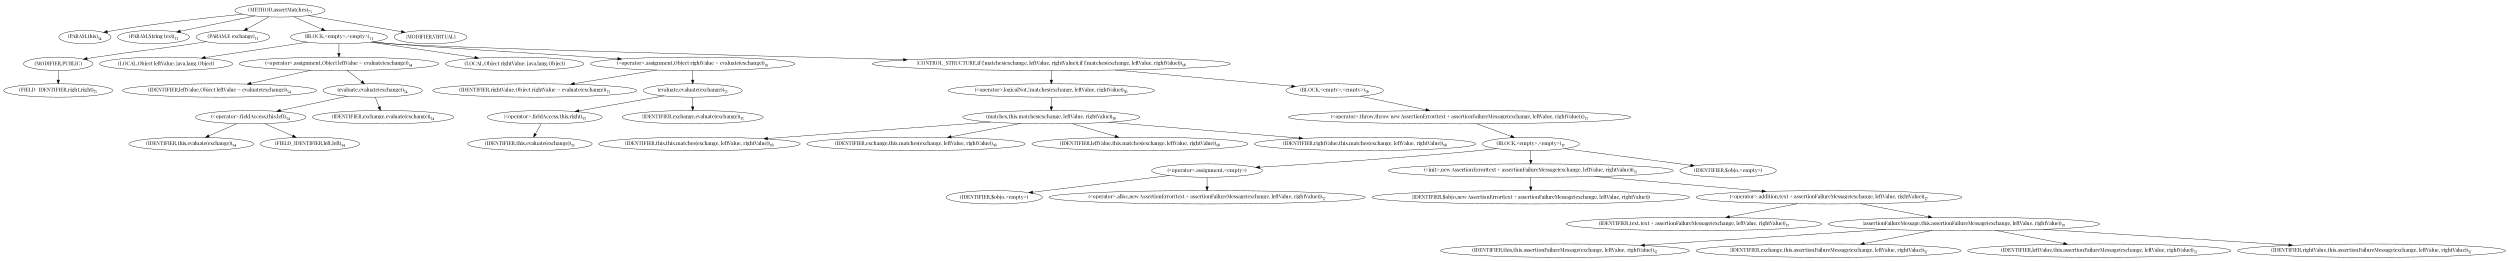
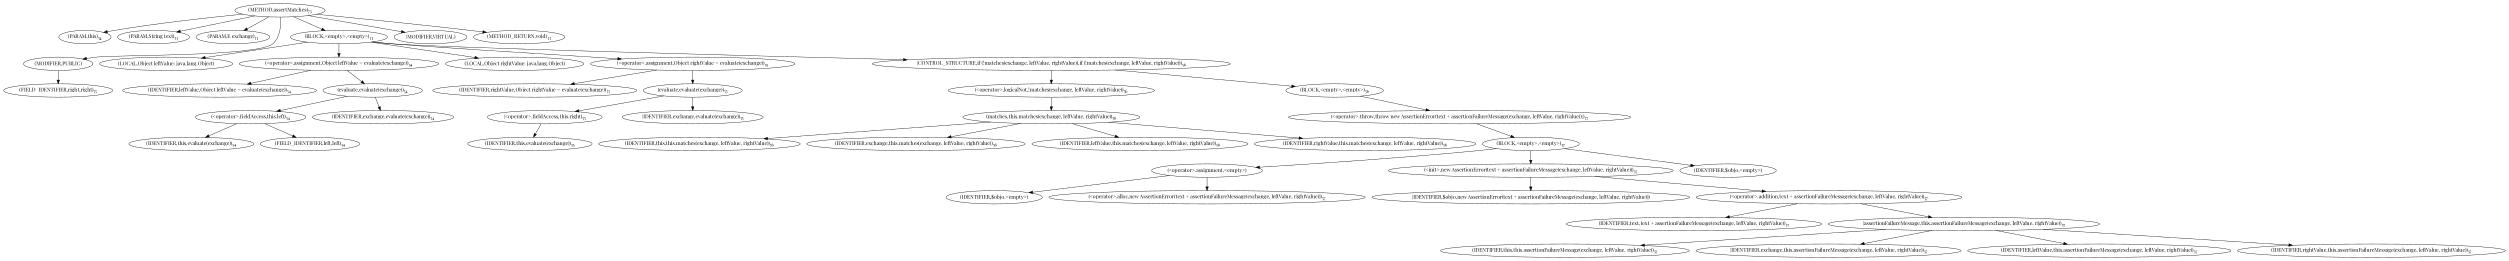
  digraph {
    fontname="Playfair Display"
    node [fontname="Playfair Display"]
    edge [fontname="Playfair Display"]
    n1 [label=<(METHOD,assertMatches)<SUB>73</SUB>>]
    n2 [label=<(PARAM,this)<SUB>54</SUB>>]
    n3 [label=<(PARAM,String text)<SUB>53</SUB>>]
    n4 [label=<(PARAM,E exchange)<SUB>53</SUB>>]
    n5 [label=<(BLOCK,&lt;empty&gt;,&lt;empty&gt;)<SUB>53</SUB>>]
    n6 [label=<(MODIFIER,PUBLIC)>]
    n7 [label=<(MODIFIER,VIRTUAL)>]
+   n8 [label=<(METHOD_RETURN,void)<SUB>53</SUB>>]
    n9 [label=<(LOCAL,Object leftValue: java.lang.Object)>]
    n10 [label=<(&lt;operator&gt;.assignment,Object leftValue = evaluate(exchange))<SUB>54</SUB>>]
    n11 [label=<(LOCAL,Object rightValue: java.lang.Object)>]
    n12 [label=<(&lt;operator&gt;.assignment,Object rightValue = evaluate(exchange))<SUB>55</SUB>>]
    n13 [label=<(CONTROL_STRUCTURE,if (!matches(exchange, leftValue, rightValue)),if (!matches(exchange, leftValue, rightValue)))<SUB>56</SUB>>]
    n14 [label=<(FIELD_IDENTIFIER,right,right)<SUB>55</SUB>>]
    n15 [label=<(IDENTIFIER,leftValue,Object leftValue = evaluate(exchange))<SUB>54</SUB>>]
    n16 [label=<(evaluate,evaluate(exchange))<SUB>54</SUB>>]
    n17 [label=<(IDENTIFIER,rightValue,Object rightValue = evaluate(exchange))<SUB>55</SUB>>]
    n18 [label=<(evaluate,evaluate(exchange))<SUB>55</SUB>>]
    n19 [label=<(&lt;operator&gt;.logicalNot,!matches(exchange, leftValue, rightValue))<SUB>56</SUB>>]
    n20 [label=<(BLOCK,&lt;empty&gt;,&lt;empty&gt;)<SUB>56</SUB>>]
    n21 [label=<(&lt;operator&gt;.fieldAccess,this.left)<SUB>54</SUB>>]
    n22 [label=<(IDENTIFIER,exchange,evaluate(exchange))<SUB>54</SUB>>]
    n23 [label=<(IDENTIFIER,this,evaluate(exchange))<SUB>54</SUB>>]
    n24 [label=<(FIELD_IDENTIFIER,left,left)<SUB>54</SUB>>]
    n25 [label=<(&lt;operator&gt;.fieldAccess,this.right)<SUB>55</SUB>>]
    n26 [label=<(IDENTIFIER,exchange,evaluate(exchange))<SUB>55</SUB>>]
    n27 [label=<(IDENTIFIER,this,evaluate(exchange))<SUB>55</SUB>>]
    n28 [label=<(matches,this.matches(exchange, leftValue, rightValue))<SUB>56</SUB>>]
    n29 [label=<(&lt;operator&gt;.throw,throw new AssertionError(text + assertionFailureMessage(exchange, leftValue, rightValue));)<SUB>57</SUB>>]
    n30 [label=<(IDENTIFIER,this,this.matches(exchange, leftValue, rightValue))<SUB>56</SUB>>]
    n31 [label=<(IDENTIFIER,exchange,this.matches(exchange, leftValue, rightValue))<SUB>56</SUB>>]
    n32 [label=<(IDENTIFIER,leftValue,this.matches(exchange, leftValue, rightValue))<SUB>56</SUB>>]
    n33 [label=<(IDENTIFIER,rightValue,this.matches(exchange, leftValue, rightValue))<SUB>56</SUB>>]
    n34 [label=<(BLOCK,&lt;empty&gt;,&lt;empty&gt;)<SUB>57</SUB>>]
    n35 [label=<(&lt;operator&gt;.assignment,&lt;empty&gt;)>]
    n36 [label=<(&lt;init&gt;,new AssertionError(text + assertionFailureMessage(exchange, leftValue, rightValue)))<SUB>57</SUB>>]
    n37 [label=<(IDENTIFIER,$obj0,&lt;empty&gt;)>]
    n38 [label=<(IDENTIFIER,$obj0,&lt;empty&gt;)>]
    n39 [label=<(&lt;operator&gt;.alloc,new AssertionError(text + assertionFailureMessage(exchange, leftValue, rightValue)))<SUB>57</SUB>>]
    n40 [label=<(IDENTIFIER,$obj0,new AssertionError(text + assertionFailureMessage(exchange, leftValue, rightValue)))>]
    n41 [label=<(&lt;operator&gt;.addition,text + assertionFailureMessage(exchange, leftValue, rightValue))<SUB>57</SUB>>]
    n42 [label=<(IDENTIFIER,text,text + assertionFailureMessage(exchange, leftValue, rightValue))<SUB>57</SUB>>]
    n43 [label=<(assertionFailureMessage,this.assertionFailureMessage(exchange, leftValue, rightValue))<SUB>57</SUB>>]
    n44 [label=<(IDENTIFIER,this,this.assertionFailureMessage(exchange, leftValue, rightValue))<SUB>57</SUB>>]
    n45 [label=<(IDENTIFIER,exchange,this.assertionFailureMessage(exchange, leftValue, rightValue))<SUB>57</SUB>>]
    n46 [label=<(IDENTIFIER,leftValue,this.assertionFailureMessage(exchange, leftValue, rightValue))<SUB>57</SUB>>]
    n47 [label=<(IDENTIFIER,rightValue,this.assertionFailureMessage(exchange, leftValue, rightValue))<SUB>57</SUB>>]
    n1 -> n2
    n1 -> n3
    n1 -> n4
    n1 -> n5
-   n4 -> n6
+   n1 -> n6
    n1 -> n7
+   n1 -> n8
    n5 -> n9
    n5 -> n10
    n5 -> n11
    n5 -> n12
    n5 -> n13
    n6 -> n14
    n10 -> n15
    n10 -> n16
    n12 -> n17
    n12 -> n18
    n13 -> n19
    n13 -> n20
    n16 -> n21
    n16 -> n22
    n18 -> n25
    n18 -> n26
    n19 -> n28
    n20 -> n29
    n21 -> n23
    n21 -> n24
    n25 -> n27
    n28 -> n30
    n28 -> n31
    n28 -> n32
    n28 -> n33
    n29 -> n34
    n34 -> n35
    n34 -> n36
    n34 -> n37
    n35 -> n38
    n35 -> n39
    n36 -> n40
    n36 -> n41
    n41 -> n42
    n41 -> n43
    n43 -> n44
    n43 -> n45
    n43 -> n46
    n43 -> n47
  }
